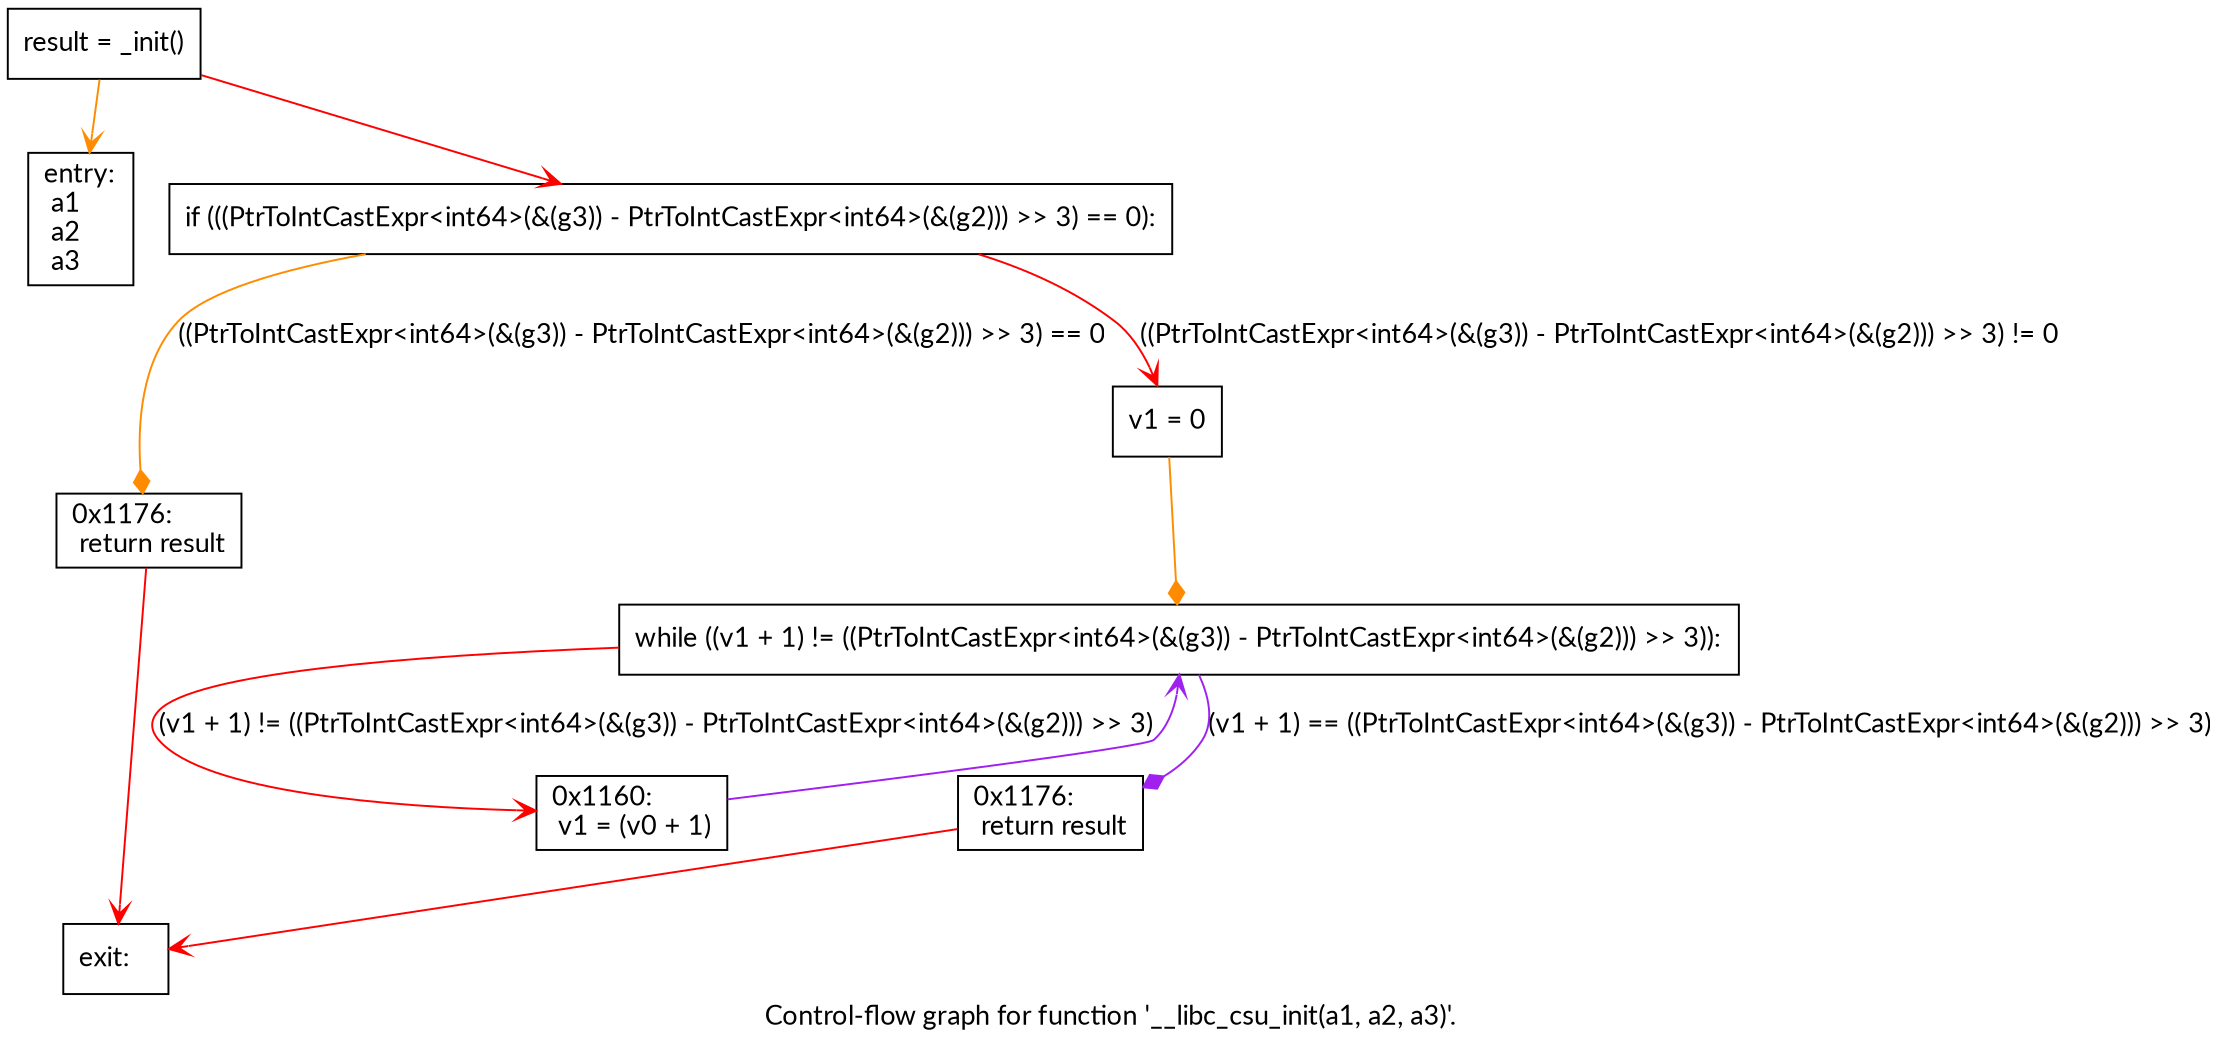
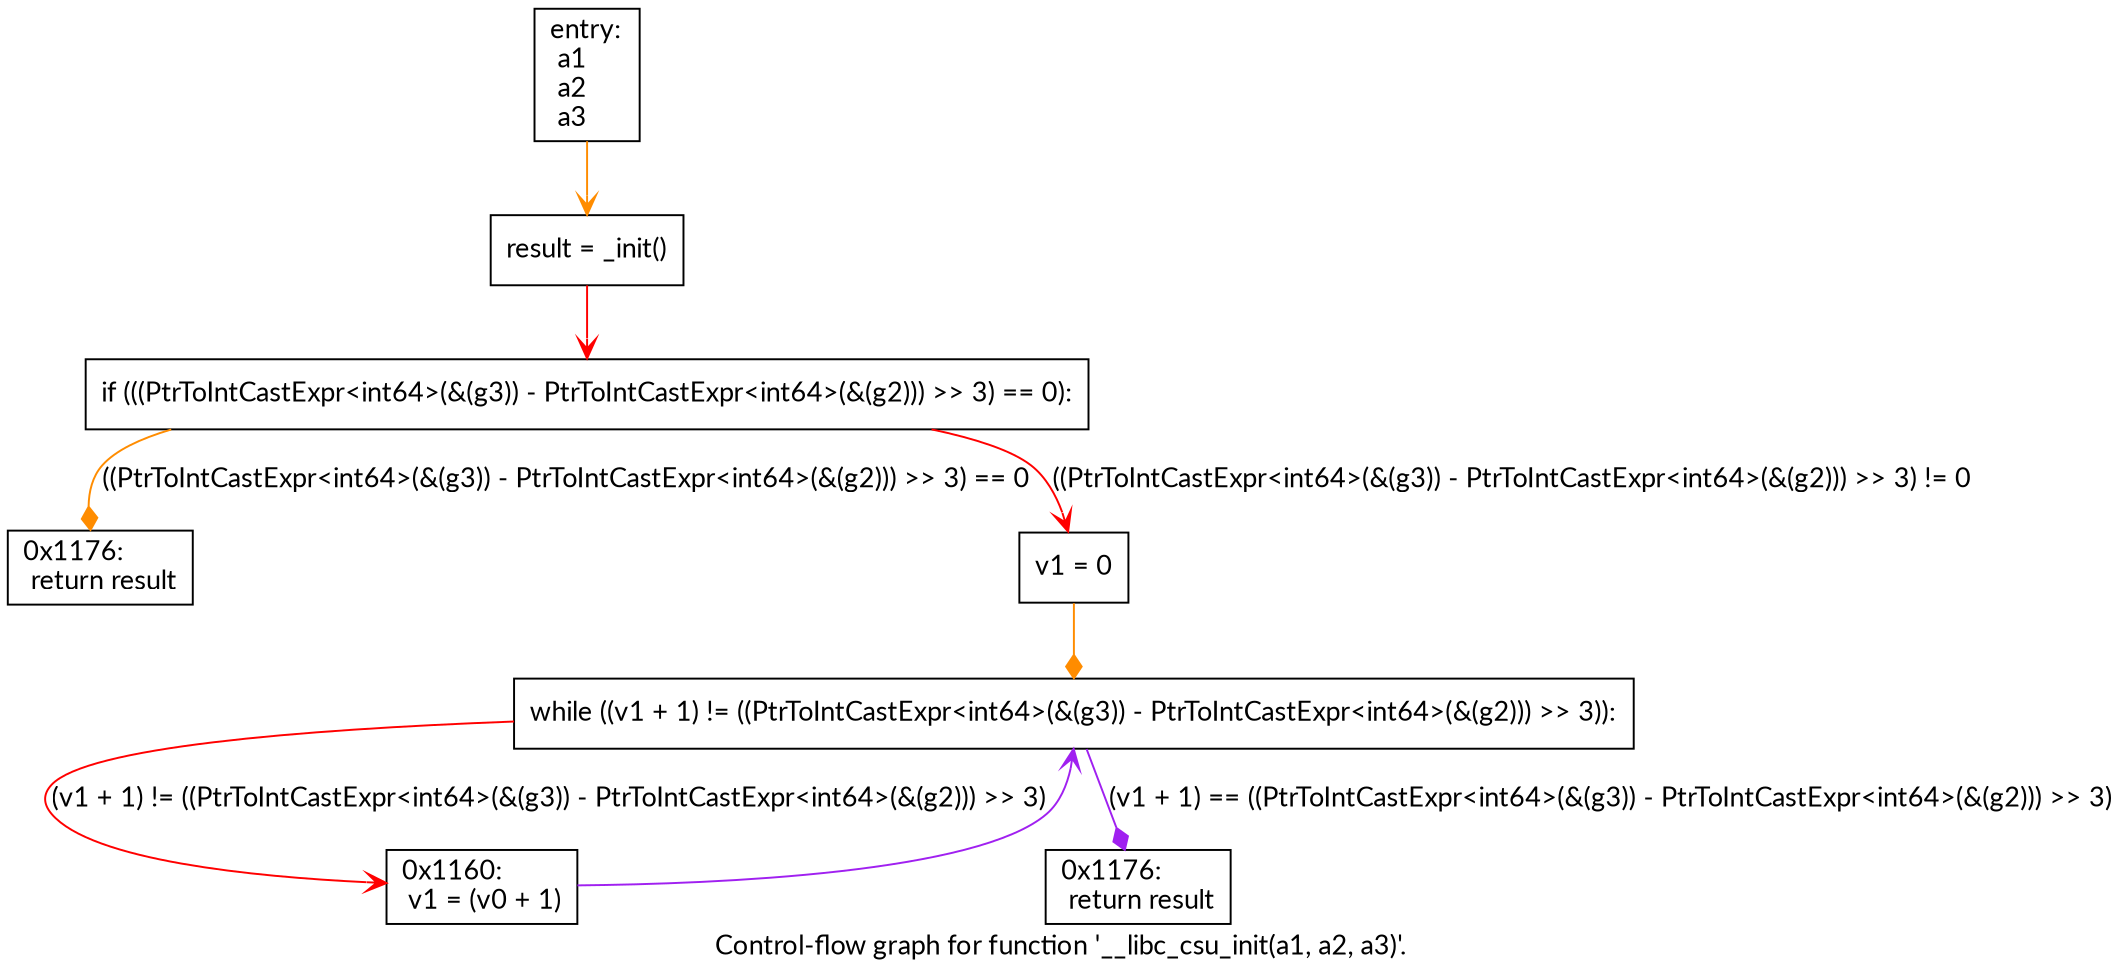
  digraph {
    fontname=Lato
    label="Control-flow graph for function '__libc_csu_init(a1, a2, a3)'."
    node [fontname=Lato shape=record]
    edge [arrowhead=vee color=red fontname=Lato]
    n1 [label="{entry:\l  a1\l  a2\l  a3\l}"]
    n2 [label="{  result = _init()\l}"]
    n3 [label="{  if (((PtrToIntCastExpr\<int64\>(&(g3)) - PtrToIntCastExpr\<int64\>(&(g2))) \>\> 3) == 0):\l}"]
    n4 [label="{0x1176:\l  return result\l}"]
    n5 [label="{  v1 = 0\l}"]
-   n6 [label="{exit:\l}"]
    n7 [label="{  while ((v1 + 1) != ((PtrToIntCastExpr\<int64\>(&(g3)) - PtrToIntCastExpr\<int64\>(&(g2))) \>\> 3)):\l}"]
    n8 [label="{0x1160:\l  v1 = (v0 + 1)\l}"]
    n9 [label="{0x1176:\l  return result\l}"]
-   n2 -> n1 [color=darkorange]
+   n1 -> n2 [color=darkorange]
    n2 -> n3
    n3 -> n4 [arrowhead=diamond color=darkorange label="((PtrToIntCastExpr\<int64\>(&(g3)) - PtrToIntCastExpr\<int64\>(&(g2))) \>\> 3) == 0"]
    n3 -> n5 [label="((PtrToIntCastExpr\<int64\>(&(g3)) - PtrToIntCastExpr\<int64\>(&(g2))) \>\> 3) != 0"]
-   n4 -> n6
    n5 -> n7 [arrowhead=diamond color=darkorange]
    n7 -> n8 [label="(v1 + 1) != ((PtrToIntCastExpr\<int64\>(&(g3)) - PtrToIntCastExpr\<int64\>(&(g2))) \>\> 3)"]
    n7 -> n9 [arrowhead=diamond color=purple label="(v1 + 1) == ((PtrToIntCastExpr\<int64\>(&(g3)) - PtrToIntCastExpr\<int64\>(&(g2))) \>\> 3)"]
    n8 -> n7 [color=purple]
-   n9 -> n6
  }
